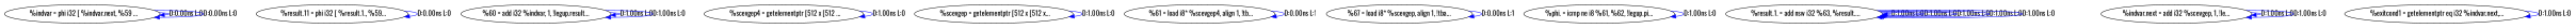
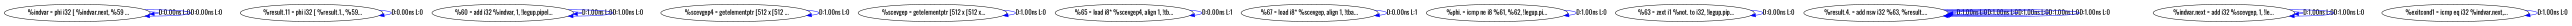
  digraph {
    fontname=Oswald
    node [fontname=Oswald]
    edge [color=blue fontname=Oswald]
    n1 [label="  %indvar = phi i32 [ %indvar.next, %59 ..."]
    n2 [label="  %result.11 = phi i32 [ %result.1., %59..."]
-   n3 [label="%60 = add i32 %indvar, 1, !legup.result..."]
+   n3 [label="  %60 = add i32 %indvar, 1, !legup.pipel..."]
    n4 [label="  %scevgep4 = getelementptr [512 x [512 ..."]
    n5 [label="  %scevgep = getelementptr [512 x [512 x..."]
-   n6 [label="  %61 = load i8* %scevgep4, align 1, !tb..."]
+   n6 [label="%65 = load i8* %scevgep4, align 1, !tb..."]
    n7 [label="%67 = load i8* %scevgep, align 1, !tba..."]
    n8 [label="%phi. = icmp ne i8 %61, %62, !legup.pi..."]
-   n10 [label="  %result.1. = add nsw i32 %63, %result...."]
+   n9 [label="  %63 = zext i1 %not. to i32, !legup.pip..."]
+   n10 [label="%result.4. = add nsw i32 %63, %result...."]
    n11 [label="%indvar.next = add i32 %scevgep, 1, !le..."]
-   n12 [label="%exitcond1 = getelementptr eq i32 %indvar.next,..."]
+   n12 [label="  %exitcond1 = icmp eq i32 %indvar.next,..."]
    n1 -> n1 [label="D:0.00ns L:0"]
    n1 -> n1 [label="D:0.00ns L:0"]
    n2 -> n2 [label="D:0.00ns L:0"]
    n3 -> n3 [label="D:1.00ns L:0"]
    n3 -> n3 [label="D:1.00ns L:0"]
    n4 -> n4 [label="D:1.00ns L:0"]
    n5 -> n5 [label="D:1.00ns L:0"]
    n6 -> n6 [label="D:0.00ns L:1"]
    n7 -> n7 [label="D:0.00ns L:1"]
    n8 -> n8 [label="D:1.00ns L:0"]
+   n9 -> n9 [label="D:0.00ns L:0"]
    n10 -> n10 [label="D:1.00ns L:0"]
    n10 -> n10 [label="D:1.00ns L:0"]
    n10 -> n10 [label="D:1.00ns L:0"]
    n10 -> n10 [label="D:1.00ns L:0"]
    n10 -> n10 [label="D:1.00ns L:0"]
    n11 -> n11 [label="D:1.00ns L:0"]
    n11 -> n11 [label="D:1.00ns L:0"]
    n12 -> n12 [label="D:1.00ns L:0"]
  }
